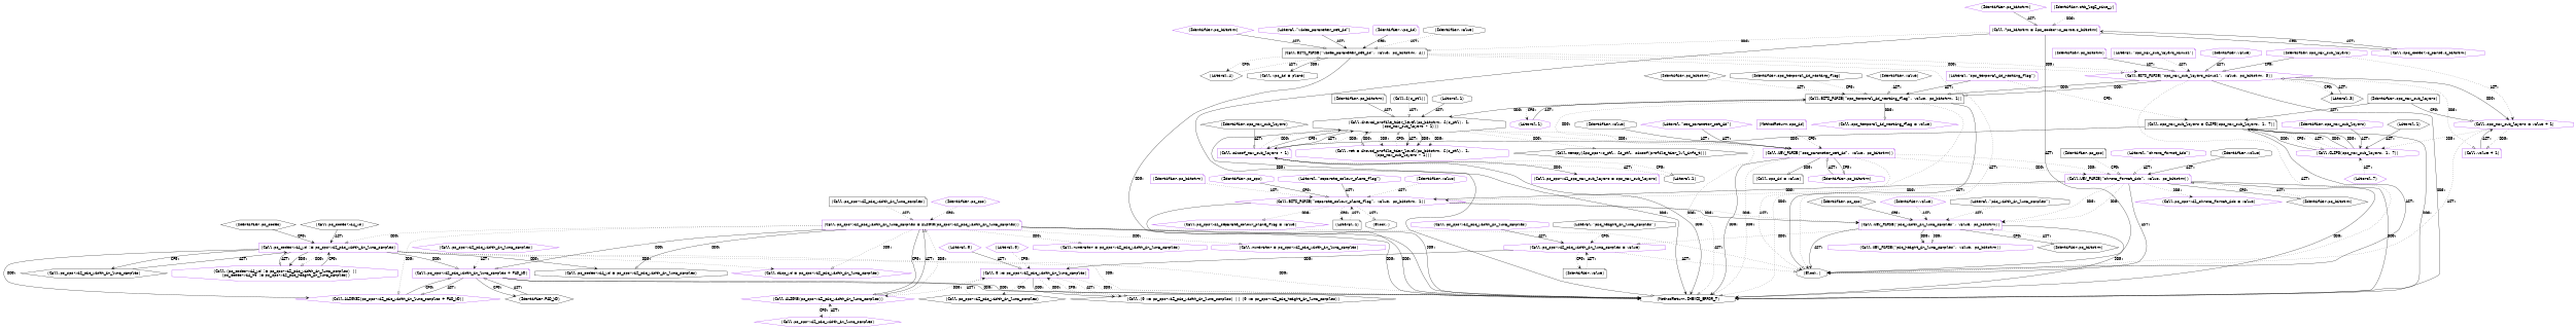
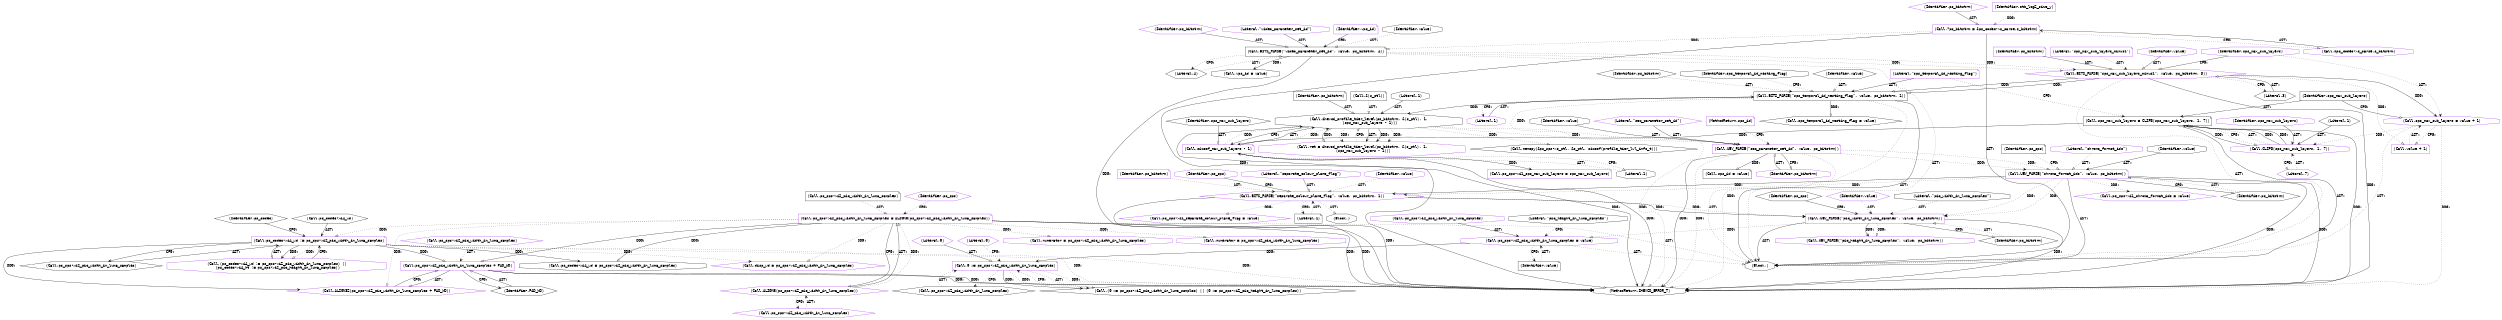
  digraph {
    fontname="DejaVu Sans Mono"
    node [color=purple fontname="DejaVu Sans Mono" shape=hexagon]
    edge [arrowhead=vee fontname="DejaVu Sans Mono" style=dotted]
    n1 [label="(Call,ps_sps->i2_pic_width_in_luma_samples + PAD_WD)" shape=note]
    n2 [color=black label="(Identifier,PAD_WD)"]
    n3 [label="(Call,ALIGN32(ps_sps->i2_pic_width_in_luma_samples + PAD_WD))"]
    n4 [color=black label="(MethodReturn,IHEVCD_ERROR_T)" shape=octagon]
    n5 [label="(Call,ps_codec->i4_wd != ps_sps->i2_pic_width_in_luma_samples)" shape=note]
    n6 [label="(Call,disp_wd = ps_sps->i2_pic_width_in_luma_samples)"]
    n7 [color=black label="(Call,ps_sps->i2_pic_width_in_luma_samples)"]
    n8 [label="(Call,(ps_codec->i4_wd != ps_sps->i2_pic_width_in_luma_samples) ||\n (ps_codec->i4_ht != ps_sps->i2_pic_height_in_luma_samples))" shape=octagon]
    n9 [color=black label="(Call,ps_codec->i4_wd = ps_sps->i2_pic_width_in_luma_samples)" shape=octagon]
    n10 [label="(Call,ps_sps->i2_pic_width_in_luma_samples = ALIGN8(ps_sps->i2_pic_width_in_luma_samples))" shape=note]
    n11 [label="(Call,ALIGN8(ps_sps->i2_pic_width_in_luma_samples))"]
    n12 [label="(Call,numerator = ps_sps->i2_pic_width_in_luma_samples)" shape=octagon]
    n13 [label="(Call,numerator = ps_sps->i2_pic_width_in_luma_samples)" shape=octagon]
    n14 [color=black label="(Block,)" shape=octagon]
    n15 [label="(Call,ps_sps->i2_pic_width_in_luma_samples)"]
    n16 [label="(Call,0 >= ps_sps->i2_pic_width_in_luma_samples)" shape=note]
    n17 [color=black label="(Call,(0 >= ps_sps->i2_pic_width_in_luma_samples) || (0 >= ps_sps->i2_pic_height_in_luma_samples))"]
    n18 [color=black label="(Call,ps_sps->i2_pic_width_in_luma_samples)"]
    n19 [label="(Call,ps_sps->i2_pic_width_in_luma_samples = value)" shape=octagon]
    n20 [color=black label="(Identifier,value)" shape=note]
    n21 [label="(Call,UEV_PARSE(\"pic_width_in_luma_samples\", value, ps_bitstrm))" shape=note]
    n22 [color=black label="(Identifier,ps_bitstrm)"]
    n23 [label="(Call,UEV_PARSE(\"pic_height_in_luma_samples\", value, ps_bitstrm))" shape=octagon]
    n24 [label="(Call,UEV_PARSE(\"chroma_format_idc\", value, ps_bitstrm))" shape=note]
    n25 [label="(Call,BITS_PARSE(\"separate_colour_plane_flag\", value, ps_bitstrm, 1))"]
    n26 [label="(Call,ps_sps->i1_chroma_format_idc = value)"]
    n27 [color=black label="(Identifier,ps_bitstrm)"]
    n28 [label="(Call,ps_sps->i1_separate_colour_plane_flag = value)"]
    n29 [color=black label="(Literal,1)" shape=note]
    n30 [color=black label="(Block,)" shape=octagon]
    n31 [label="(Call,UEV_PARSE(\"seq_parameter_set_id\", value, ps_bitstrm))" shape=note]
    n32 [color=black label="(Call,sps_id = value)" shape=note]
    n33 [label="(Identifier,ps_bitstrm)" shape=octagon]
    n34 [color=black label="(Call,BITS_PARSE(\"sps_temporal_id_nesting_flag\", value, ps_bitstrm, 1))" shape=note]
    n35 [color=black label="(Call,ihevcd_profile_tier_level(ps_bitstrm, &(s_ptl), 1,\n (sps_max_sub_layers - 1)))" shape=octagon]
-   n36 [label="(Call,sps_temporal_id_nesting_flag = value)"]
+   n36 [color=black label="(Call,sps_temporal_id_nesting_flag = value)"]
    n37 [label="(Literal,1)" shape=octagon]
    n38 [label="(Call,sizeof_max_sub_layers - 1)" shape=note]
    n39 [label="(Call,ret = ihevcd_profile_tier_level(ps_bitstrm, &(s_ptl), 1,\n (sps_max_sub_layers - 1)))" shape=octagon]
    n40 [color=black label="(Call,memcpy(&ps_sps->s_ptl, &s_ptl, sizeof(profile_tier_lvl_info_t)))"]
    n41 [label="(Call,BITS_PARSE(\"sps_max_sub_layers_minus1\", value, ps_bitstrm, 3))"]
    n42 [label="(Call,sps_max_sub_layers = value + 1)" shape=octagon]
    n43 [label="(Call,value + 1)" shape=note]
    n44 [color=black label="(Literal,3)"]
    n45 [label="(Call,CLIP3(sps_max_sub_layers, 1, 7))" shape=octagon]
    n46 [color=black label="(Call,BITS_PARSE(\"video_parameter_set_id\", value, ps_bitstrm, 4))" shape=note]
-   n47 [color=black label="(Call,vps_id = plane)" shape=octagon]
+   n47 [color=black label="(Call,vps_id = value)" shape=octagon]
    n48 [color=black label="(Literal,4)"]
    n49 [label="(Call,*ps_bitstrm = &ps_codec->s_parse.s_bitstrm)" shape=note]
    n50 [label="(Call,&ps_codec->s_parse.s_bitstrm)" shape=octagon]
    n51 [color=black label="(Literal,1)" shape=octagon]
    n52 [label="(Call,ps_sps->i1_sps_max_sub_layers = sps_max_sub_layers)" shape=note]
    n53 [color=black label="(Call,sps_max_sub_layers = CLIP3(sps_max_sub_layers, 1, 7))" shape=note]
    n54 [label="(Literal,7)"]
    n55 [color=black label="(Identifier,value)"]
    n56 [label="(MethodReturn,sps_id)" shape=note]
    n57 [label="(Literal,\"sps_max_sub_layers_minus1\")" shape=note]
    n58 [color=black label="(Call,&(s_ptl))" shape=note]
    n59 [label="(Identifier,value)" shape=octagon]
    n60 [label="(Identifier,ps_sps)"]
    n61 [color=black label="(Identifier,ps_sps)" shape=note]
    n62 [label="(Call,ps_sps->i2_pic_width_in_luma_samples)" shape=octagon]
    n63 [label="(Call,ps_sps->i2_pic_width_in_luma_samples)"]
    n64 [label="(Identifier,ps_bitstrm)"]
    n65 [label="(Literal,\"video_parameter_set_id\")" shape=octagon]
    n66 [label="(Identifier,sps_max_sub_layers)" shape=octagon]
    n67 [label="(Literal,\"chroma_format_idc\")" shape=octagon]
    n68 [color=black label="(Identifier,ps_sps)"]
    n69 [color=black label="(Call,ps_codec->i4_wd)"]
    n70 [label="(Identifier,value)" shape=octagon]
    n71 [label="(Literal,0)"]
    n72 [color=black label="(Identifier,value)" shape=octagon]
    n73 [label="(Literal,0)"]
    n74 [color=black label="(Identifier,ps_bitstrm)"]
    n75 [color=black label="(Literal,1)"]
    n76 [color=black label="(Identifier,sps_temporal_id_nesting_flag)" shape=octagon]
    n77 [label="(Identifier,ps_bitstrm)"]
    n78 [color=black label="(Literal,1)" shape=octagon]
    n79 [color=black label="(Identifier,ps_bitstrm)" shape=note]
    n80 [label="(Identifier,value)"]
    n81 [color=black label="(Identifier,ps_codec)"]
    n82 [label="(Literal,\"seq_parameter_set_id\")"]
    n83 [color=black label="(Literal,\"pic_width_in_luma_samples\")" shape=octagon]
    n84 [color=black label="(Identifier,sps_max_sub_layers)"]
    n85 [label="(Identifier,vps_id)" shape=note]
    n86 [color=black label="(Literal,\"pic_height_in_luma_samples\")" shape=octagon]
    n87 [label="(Literal,\"sps_temporal_id_nesting_flag\")" shape=note]
    n88 [color=black label="(Call,ps_sps->i2_pic_width_in_luma_samples)" shape=note]
    n89 [label="(Identifier,ps_bitstrm)" shape=note]
    n90 [color=black label="(Identifier,value)" shape=octagon]
    n91 [label="(Identifier,ps_bitstrm)" shape=note]
    n92 [color=black label="(Identifier,sps_max_sub_layers)" shape=note]
    n93 [label="(Identifier,sps_max_sub_layers)" shape=octagon]
    n94 [label="(Identifier,ps_sps)" shape=octagon]
    n95 [label="(Literal,\"separate_colour_plane_flag\")" shape=octagon]
    n96 [color=black label="(Identifier,value)" shape=octagon]
    n97 [label="(Identifier,ctb_log2_size_y)" shape=note]
    n1 -> n2 [label="CFG: " style=solid]
    n1 -> n3 [arrowhead=onormal label="AST: " style=solid]
    n1 -> n4 [label="DDG: " style=solid]
    n1 -> n4 [label="DDG: " style=solid]
    n2 -> n1 [arrowhead=onormal label="AST: " style=solid]
    n3 -> n1 [arrowhead=onormal label="CFG: " style=solid]
    n5 -> n1 [arrowhead=onormal label="DDG: " style=solid]
    n5 -> n3 [label="DDG: " style=solid]
    n5 -> n4 [arrowhead=onormal label="DDG: "]
    n5 -> n4 [arrowhead=onormal label="DDG: "]
    n5 -> n6 [label="DDG: "]
    n5 -> n7 [label="CFG: " style=solid]
    n5 -> n8 [arrowhead=onormal label="AST: " style=solid]
    n5 -> n8 [label="DDG: " style=solid]
    n5 -> n8 [arrowhead=onormal label="DDG: "]
    n5 -> n9 [label="DDG: " style=solid]
    n7 -> n5 [label="AST: " style=solid]
    n8 -> n5 [label="CFG: " style=solid]
    n10 -> n1 [arrowhead=onormal label="DDG: " style=solid]
    n10 -> n3 [arrowhead=onormal label="DDG: "]
    n10 -> n4 [label="DDG: " style=solid]
    n10 -> n4 [label="DDG: " style=solid]
    n10 -> n5 [arrowhead=onormal label="DDG: "]
    n10 -> n6 [arrowhead=onormal label="DDG: "]
    n10 -> n9 [arrowhead=onormal label="DDG: " style=solid]
    n10 -> n11 [arrowhead=onormal label="CFG: " style=solid]
    n10 -> n12 [arrowhead=onormal label="DDG: "]
    n10 -> n13 [arrowhead=onormal label="DDG: "]
    n10 -> n14 [arrowhead=onormal label="AST: "]
    n11 -> n10 [arrowhead=onormal label="AST: " style=solid]
    n11 -> n10 [arrowhead=onormal label="DDG: "]
    n11 -> n15 [label="CFG: "]
    n15 -> n11 [label="AST: "]
    n16 -> n4 [arrowhead=onormal label="DDG: "]
-   n16 -> n11 [label="DDG: "]
    n16 -> n17 [arrowhead=onormal label="AST: "]
    n16 -> n17 [label="DDG: " style=solid]
    n16 -> n17 [label="DDG: "]
    n16 -> n18 [label="CFG: "]
    n17 -> n16 [label="CFG: "]
    n18 -> n16 [label="AST: "]
    n19 -> n14 [arrowhead=onormal label="AST: "]
    n19 -> n16 [label="DDG: " style=solid]
    n19 -> n20 [label="CFG: "]
    n20 -> n19 [label="AST: "]
    n21 -> n4 [label="DDG: " style=solid]
    n21 -> n14 [label="AST: " style=solid]
    n21 -> n19 [arrowhead=onormal label="DDG: "]
    n21 -> n22 [arrowhead=onormal label="CFG: " style=solid]
    n21 -> n23 [arrowhead=onormal label="DDG: "]
    n21 -> n23 [label="DDG: " style=solid]
    n22 -> n21 [arrowhead=onormal label="AST: "]
    n24 -> n4 [arrowhead=onormal label="DDG: " style=solid]
    n24 -> n4 [label="DDG: " style=solid]
    n24 -> n14 [arrowhead=onormal label="AST: " style=solid]
    n24 -> n21 [label="DDG: "]
    n24 -> n21 [label="DDG: "]
    n24 -> n25 [label="DDG: " style=solid]
    n24 -> n25 [label="DDG: "]
    n24 -> n26 [label="DDG: "]
    n24 -> n27 [arrowhead=onormal label="CFG: " style=solid]
    n25 -> n4 [arrowhead=onormal label="DDG: " style=solid]
    n25 -> n21 [label="DDG: "]
    n25 -> n21 [label="DDG: " style=solid]
    n25 -> n28 [arrowhead=onormal label="DDG: "]
    n25 -> n29 [label="CFG: "]
    n25 -> n30 [arrowhead=onormal label="AST: "]
    n27 -> n24 [arrowhead=onormal label="AST: "]
    n29 -> n25 [label="AST: "]
    n31 -> n4 [label="DDG: " style=solid]
    n31 -> n4 [arrowhead=onormal label="DDG: "]
    n31 -> n14 [label="AST: "]
    n31 -> n24 [arrowhead=onormal label="DDG: "]
    n31 -> n24 [label="DDG: "]
    n31 -> n32 [arrowhead=onormal label="DDG: " style=solid]
    n31 -> n33 [arrowhead=onormal label="CFG: " style=solid]
    n33 -> n31 [arrowhead=onormal label="AST: " style=solid]
    n34 -> n4 [arrowhead=onormal label="DDG: "]
    n34 -> n14 [arrowhead=onormal label="AST: " style=solid]
    n34 -> n31 [arrowhead=onormal label="DDG: "]
    n34 -> n35 [label="DDG: " style=solid]
    n34 -> n36 [arrowhead=onormal label="DDG: " style=solid]
    n34 -> n37 [label="CFG: "]
    n35 -> n4 [label="DDG: " style=solid]
    n35 -> n4 [arrowhead=onormal label="DDG: "]
    n35 -> n31 [label="DDG: "]
    n35 -> n38 [label="CFG: " style=solid]
    n35 -> n39 [label="AST: " style=solid]
    n35 -> n39 [label="DDG: " style=solid]
    n35 -> n39 [label="DDG: "]
    n35 -> n39 [arrowhead=onormal label="DDG: " style=solid]
    n35 -> n39 [label="DDG: "]
    n35 -> n40 [arrowhead=onormal label="DDG: "]
    n37 -> n34 [label="AST: " style=solid]
    n38 -> n4 [label="DDG: " style=solid]
    n38 -> n35 [label="AST: " style=solid]
    n38 -> n35 [label="DDG: "]
    n38 -> n35 [label="DDG: "]
    n38 -> n51 [arrowhead=onormal label="CFG: "]
    n38 -> n52 [label="DDG: " style=solid]
    n39 -> n35 [arrowhead=onormal label="CFG: "]
    n41 -> n4 [arrowhead=onormal label="DDG: " style=solid]
    n41 -> n14 [arrowhead=onormal label="AST: "]
    n41 -> n34 [arrowhead=onormal label="DDG: " style=solid]
    n41 -> n34 [arrowhead=onormal label="DDG: " style=solid]
    n41 -> n42 [label="DDG: " style=solid]
    n41 -> n43 [arrowhead=onormal label="DDG: "]
    n41 -> n44 [label="CFG: "]
+   n42 -> n4 [label="DDG: "]
    n42 -> n14 [label="AST: "]
-   n42 -> n43 [arrowhead=onormal label="DDG: "]
+   n42 -> n43 [arrowhead=onormal label="CFG: "]
    n42 -> n45 [label="DDG: "]
-   n43 -> n42 [label="AST: " style=solid]
+   n43 -> n42 [label="AST: "]
    n44 -> n41 [arrowhead=onormal label="AST: " style=solid]
    n45 -> n53 [arrowhead=onormal label="AST: "]
    n45 -> n53 [arrowhead=onormal label="DDG: " style=solid]
    n45 -> n53 [label="DDG: " style=solid]
    n45 -> n53 [label="DDG: " style=solid]
+   n45 -> n54 [arrowhead=onormal label="CFG: "]
    n46 -> n4 [label="DDG: " style=solid]
    n46 -> n14 [label="AST: "]
    n46 -> n41 [arrowhead=onormal label="DDG: "]
    n46 -> n41 [label="DDG: "]
    n46 -> n47 [label="DDG: " style=solid]
    n46 -> n48 [label="CFG: "]
    n48 -> n46 [arrowhead=onormal label="AST: "]
    n49 -> n4 [arrowhead=onormal label="DDG: " style=solid]
    n49 -> n14 [label="AST: " style=solid]
    n49 -> n46 [arrowhead=onormal label="DDG: "]
-   n49 -> n50 [arrowhead=onormal label="CFG: " style=solid]
+   n49 -> n50 [arrowhead=onormal label="CFG: "]
    n50 -> n49 [label="AST: " style=solid]
    n51 -> n38 [label="AST: "]
    n53 -> n4 [label="DDG: " style=solid]
    n53 -> n14 [arrowhead=onormal label="AST: " style=solid]
    n53 -> n38 [label="DDG: " style=solid]
    n53 -> n45 [arrowhead=onormal label="CFG: "]
    n54 -> n45 [label="AST: "]
    n55 -> n34 [arrowhead=onormal label="AST: "]
    n56 -> n31 [label="CFG: "]
    n57 -> n41 [label="AST: "]
    n58 -> n35 [arrowhead=onormal label="AST: "]
    n59 -> n41 [arrowhead=onormal label="AST: " style=solid]
    n60 -> n10 [label="CFG: "]
    n61 -> n24 [arrowhead=onormal label="CFG: "]
    n62 -> n19 [label="AST: " style=solid]
    n63 -> n1 [label="AST: "]
    n64 -> n46 [arrowhead=onormal label="AST: " style=solid]
    n65 -> n46 [label="AST: " style=solid]
    n66 -> n45 [label="AST: " style=solid]
    n67 -> n24 [arrowhead=onormal label="AST: "]
    n68 -> n21 [label="CFG: " style=solid]
    n69 -> n5 [label="AST: " style=solid]
    n70 -> n25 [arrowhead=onormal label="AST: "]
    n71 -> n16 [label="CFG: "]
    n72 -> n31 [arrowhead=onormal label="AST: " style=solid]
    n73 -> n16 [arrowhead=onormal label="AST: " style=solid]
    n74 -> n34 [label="AST: "]
    n75 -> n45 [label="AST: " style=solid]
    n76 -> n34 [arrowhead=onormal label="CFG: "]
    n77 -> n49 [arrowhead=onormal label="AST: " style=solid]
    n78 -> n35 [label="AST: " style=solid]
    n79 -> n35 [arrowhead=onormal label="AST: " style=solid]
    n80 -> n21 [label="AST: "]
    n81 -> n5 [label="CFG: " style=solid]
    n82 -> n31 [arrowhead=onormal label="AST: " style=solid]
    n83 -> n21 [label="AST: "]
    n84 -> n38 [arrowhead=onormal label="AST: " style=solid]
    n85 -> n46 [label="CFG: " style=solid]
    n86 -> n19 [label="CFG: "]
    n87 -> n34 [label="AST: " style=solid]
    n87 -> n53 [label="CFG: "]
    n88 -> n10 [arrowhead=onormal label="AST: "]
    n89 -> n25 [label="AST: "]
    n90 -> n46 [arrowhead=onormal label="AST: "]
    n91 -> n41 [arrowhead=onormal label="AST: " style=solid]
    n92 -> n42 [arrowhead=onormal label="CFG: " style=solid]
    n92 -> n53 [label="AST: " style=solid]
    n93 -> n41 [arrowhead=onormal label="CFG: " style=solid]
    n93 -> n42 [label="AST: "]
    n94 -> n25 [arrowhead=onormal label="CFG: " style=solid]
    n95 -> n25 [arrowhead=onormal label="AST: " style=solid]
    n96 -> n24 [label="AST: " style=solid]
    n97 -> n49 [arrowhead=onormal label="DDG: "]
  }
